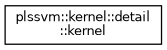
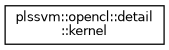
  digraph {
    rankdir=LR
-   n1 [color=black fillcolor=white fontname=Helvetica fontsize=10 height=0.2 label="plssvm::kernel::detail\l::kernel" shape=record style=filled width=0.4]
+   n1 [color=black fillcolor=white fontname=Helvetica fontsize=10 height=0.2 label="plssvm::opencl::detail\l::kernel" shape=record style=filled width=0.4]
  }
